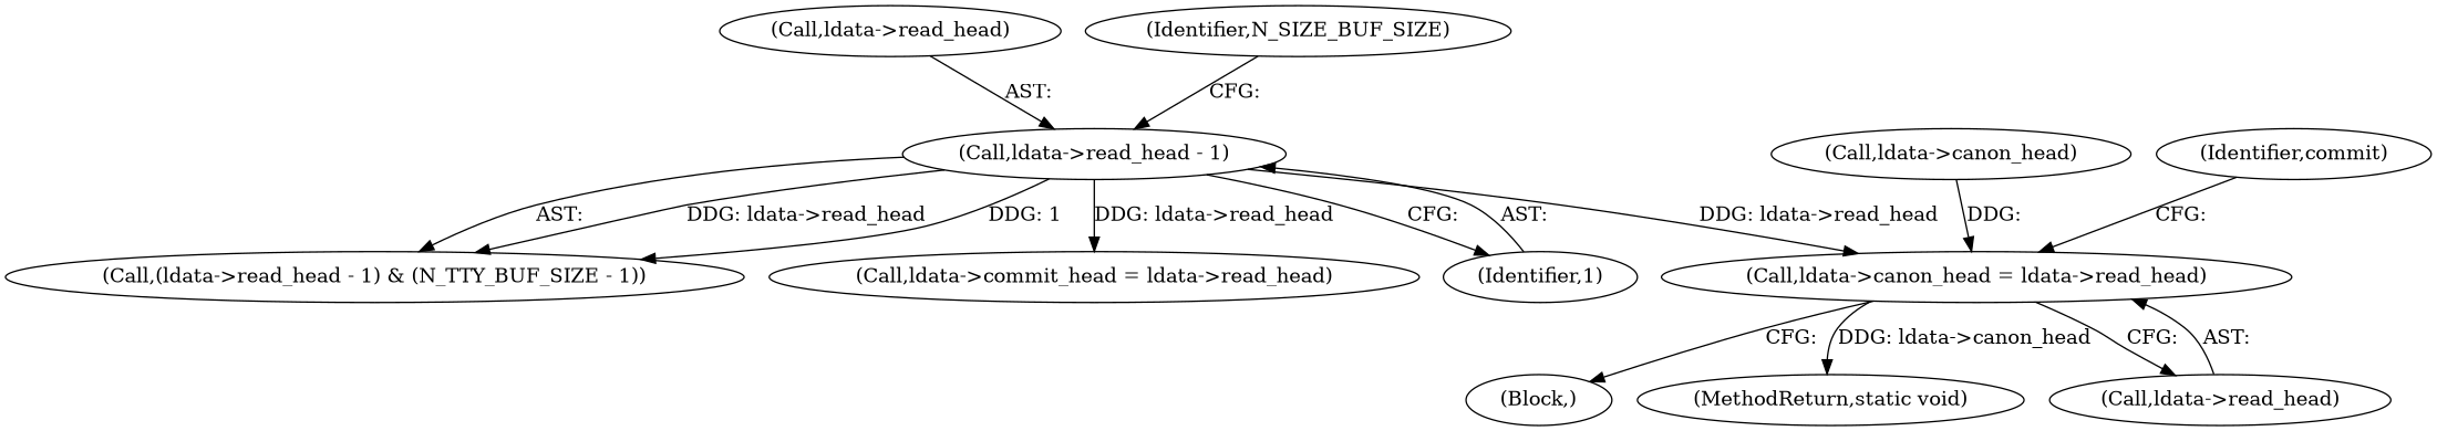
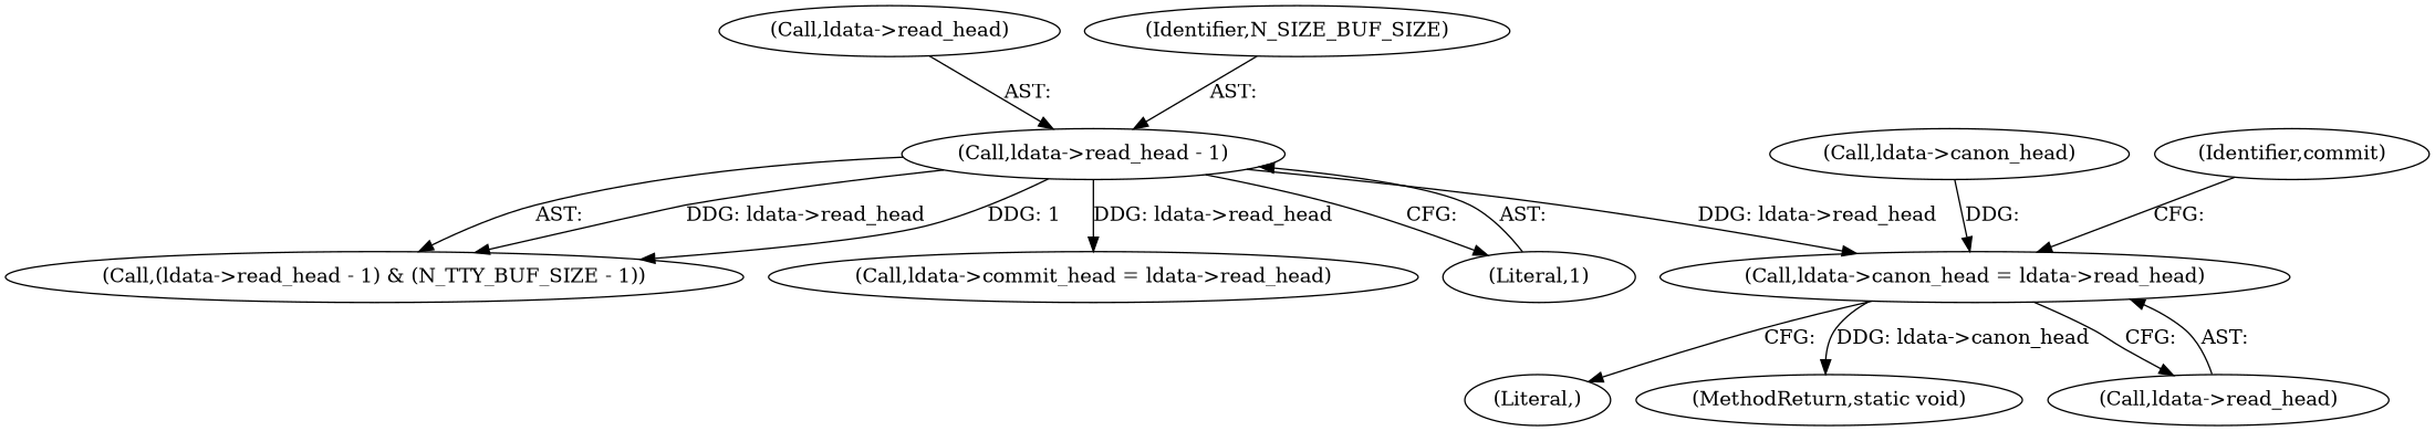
  digraph {
    n1 [label="(Call,ldata->canon_head = ldata->read_head)"]
-   n2 [label="(Block,)"]
+   n2 [label="(Literal,)"]
    n3 [label="(MethodReturn,static void)"]
    n4 [label="(Call,ldata->read_head)"]
    n5 [label="(Call,ldata->read_head - 1)"]
    n6 [label="(Call,(ldata->read_head - 1) & (N_TTY_BUF_SIZE - 1))"]
    n7 [label="(Call,ldata->commit_head = ldata->read_head)"]
-   n8 [label="(Identifier,1)"]
+   n8 [label="(Literal,1)"]
    n9 [label="(Call,ldata->canon_head)"]
    n10 [label="(Identifier,commit)"]
    n11 [label="(Call,ldata->read_head)"]
    n12 [label="(Identifier,N_SIZE_BUF_SIZE)"]
    n1 -> n2 [label="CFG: "]
    n1 -> n3 [label="DDG: ldata->canon_head"]
    n1 -> n4 [label="CFG: "]
    n4 -> n1 [label="AST: "]
    n5 -> n1 [label="DDG: ldata->read_head"]
    n5 -> n6 [label="AST: "]
    n5 -> n6 [label="DDG: ldata->read_head"]
    n5 -> n6 [label="DDG: 1"]
    n5 -> n7 [label="DDG: ldata->read_head"]
    n5 -> n8 [label="CFG: "]
    n8 -> n5 [label="AST: "]
    n9 -> n1 [label="DDG: "]
    n10 -> n1 [label="CFG: "]
    n11 -> n5 [label="AST: "]
-   n12 -> n5 [label="CFG: "]
+   n12 -> n5 [label="AST: "]
  }
